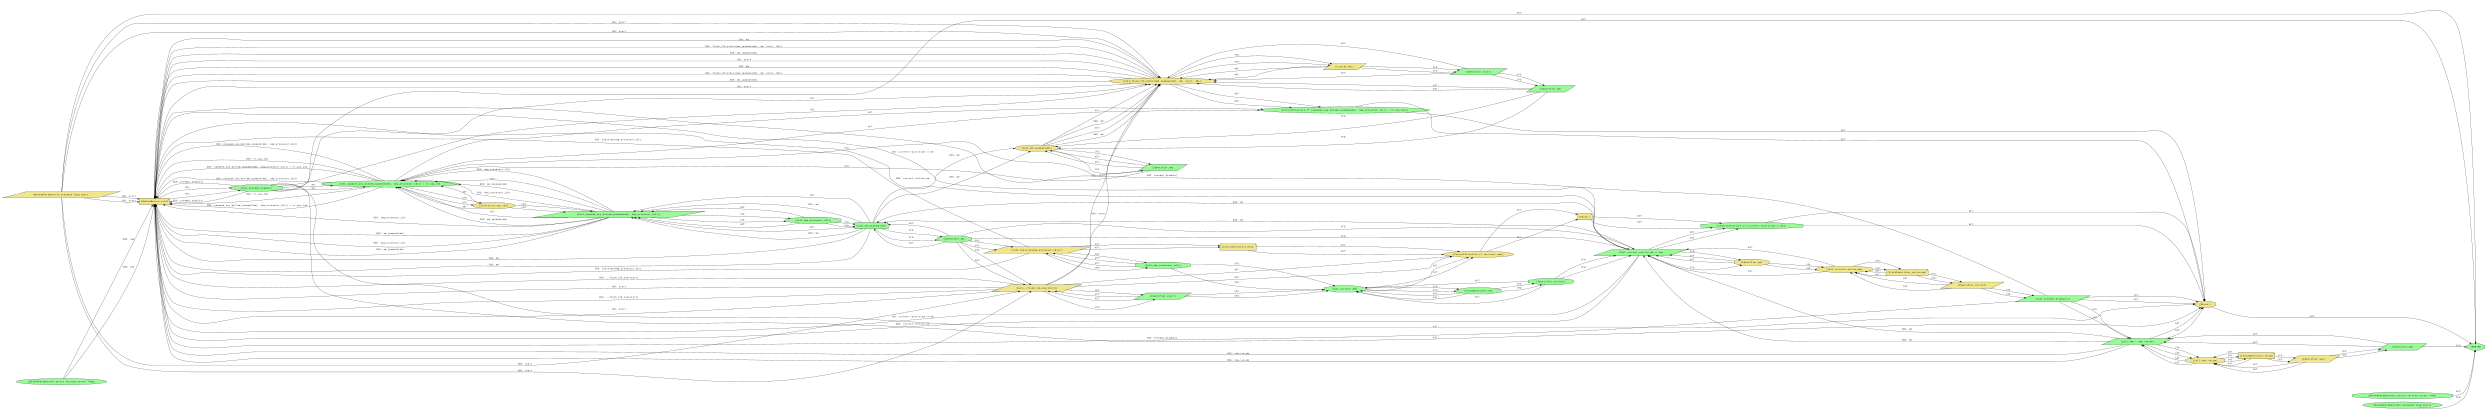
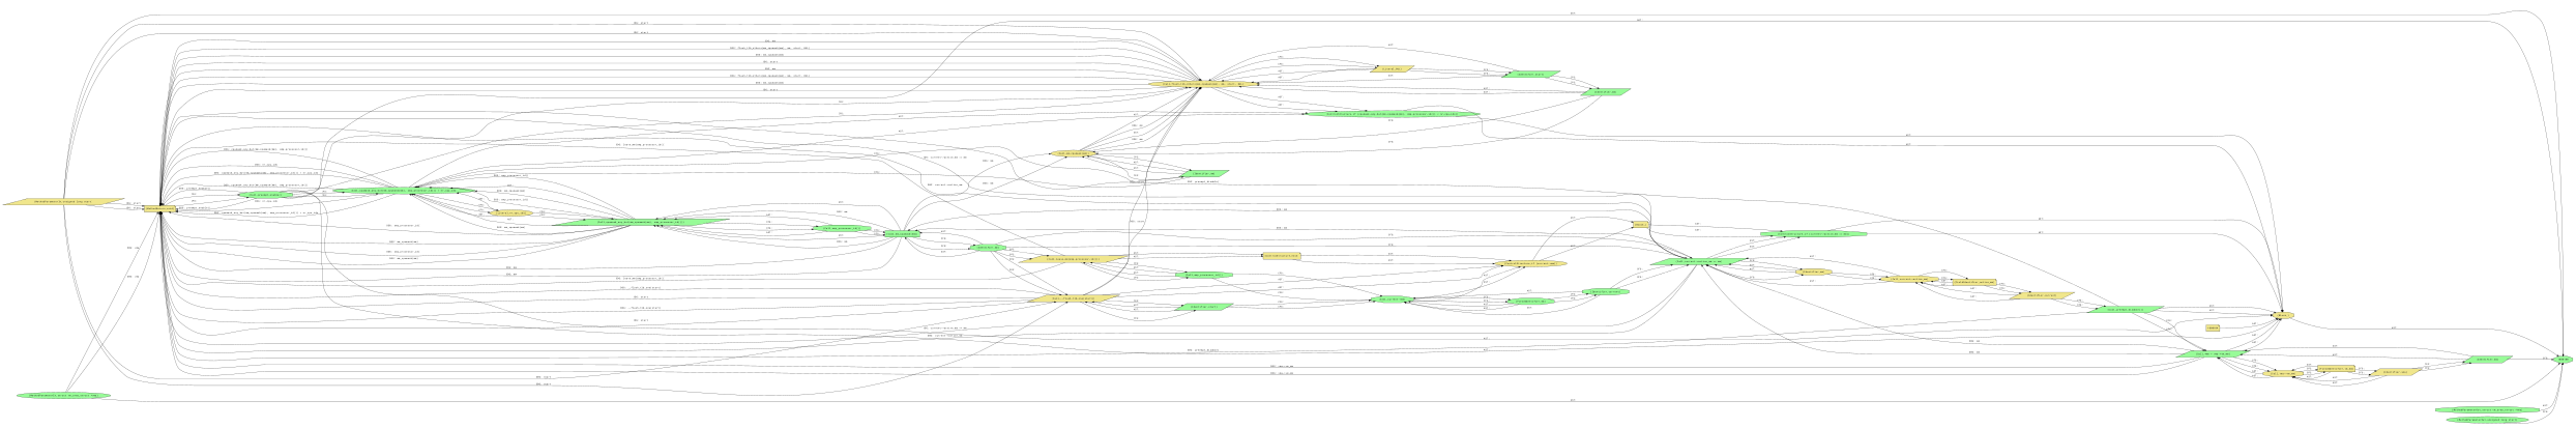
  digraph {
    fontname="Roboto Mono"
    rankdir=LR
    node [fillcolor=palegreen fontname="Roboto Mono" shape=parallelogram style=filled]
    edge [fontname="Roboto Mono"]
    n1 [fillcolor=khaki label="(MethodReturn,void)" shape=note]
    n2 [label="(Call,preempt_enable())" shape=octagon]
    1000100 [shape=octagon]
    n4 [fillcolor=khaki label="(Call,flush_tlb_others(mm_cpumask(mm), mm, start, 0UL))" shape=ellipse]
    n5 [fillcolor=khaki label="(Block,)" shape=octagon]
    n6 [label="(Call,cpumask_any_but(mm_cpumask(mm), smp_processor_id()) < nr_cpu_ids)" shape=ellipse]
    n7 [label="(MethodParameterIn,struct vm_area_struct *vma)" shape=ellipse]
    n8 [label="(MethodParameterOut,struct vm_area_struct *vma)" shape=octagon]
    n9 [fillcolor=khaki label="(MethodParameterIn,unsigned long start)"]
    n10 [fillcolor=khaki label="(Call,__flush_tlb_one(start))"]
    n11 [label="(ControlStructure,if (cpumask_any_but(mm_cpumask(mm), smp_processor_id()) < nr_cpu_ids))" shape=ellipse]
    n12 [fillcolor=khaki label="(Literal,0UL)"]
    n13 [fillcolor=khaki label="(ControlStructure,if (current->mm))" shape=ellipse]
    n14 [label="(Identifier,start)"]
    n15 [label="(MethodParameterOut,unsigned long start)" shape=ellipse]
    n16 [fillcolor=khaki label="(ControlStructure,else)" shape=note]
    n17 [fillcolor=khaki label="(Block,)" shape=note]
    n18 [label="(Call,smp_processor_id())" shape=octagon]
    n19 [fillcolor=khaki label="(Call,leave_mm(smp_processor_id()))"]
    n20 [label="(Call,current->mm)" shape=octagon]
    n21 [label="(FieldIdentifier,mm)" shape=octagon]
    n22 [label="(Call,mm_cpumask(mm))" shape=note]
    n23 [label="(Identifier,mm)" shape=octagon]
    n24 [label="(Call,cpumask_any_but(mm_cpumask(mm), smp_processor_id()))"]
    n25 [fillcolor=khaki label="(Call,mm_cpumask(mm))" shape=ellipse]
    n26 [label="(Call,current->active_mm == mm)"]
    n27 [label="(Call,smp_processor_id())" shape=octagon]
    n28 [label="(Identifier,mm)"]
    n29 [label="(ControlStructure,if (current->active_mm == mm))" shape=octagon]
    n30 [fillcolor=khaki label="(Identifier,mm)" shape=octagon]
    n31 [fillcolor=khaki label="(Literal,nr_cpu_ids)" shape=ellipse]
    n32 [label="(Identifier,start)"]
    n33 [label="(Identifier,mm)"]
    n34 [label="(Call,*mm = vma->vm_mm)"]
    n35 [fillcolor=khaki label="(Call,vma->vm_mm)" shape=octagon]
    n36 [fillcolor=khaki label="(FieldIdentifier,vm_mm)" shape=note]
    n37 [label="(Identifier,mm)"]
    n38 [fillcolor=khaki label="(Identifier,vma)"]
    n39 [label="(Call,preempt_disable())"]
    n40 [fillcolor=khaki label="(FieldIdentifier,active_mm)" shape=note]
    n41 [fillcolor=khaki label="(Call,current->active_mm)" shape=octagon]
    n42 [fillcolor=khaki label="(Identifier,current)"]
    n43 [label="(Identifier,current)" shape=octagon]
+   1000104 [fillcolor=khaki shape=note]
    n1 -> n2 [label="CFG: "]
    n1 -> n2 [label="CFG: "]
    n2 -> n1 [label="DDG: preempt_enable()"]
    n2 -> n1 [label="DDG: preempt_enable()"]
    n2 -> 1000100 [label="AST: "]
    n2 -> n4 [label="CFG: "]
    n2 -> n4 [label="CFG: "]
    n2 -> n5 [label="AST: "]
    n2 -> n5 [label="AST: "]
    n2 -> n6 [label="CFG: "]
    n2 -> n6 [label="CFG: "]
    n4 -> n1 [label="DDG: mm"]
    n4 -> n1 [label="DDG: flush_tlb_others(mm_cpumask(mm), mm, start, 0UL)"]
    n4 -> n1 [label="DDG: mm_cpumask(mm)"]
    n4 -> n1 [label="DDG: start"]
    n4 -> n1 [label="DDG: mm"]
    n4 -> n1 [label="DDG: flush_tlb_others(mm_cpumask(mm), mm, start, 0UL)"]
    n4 -> n1 [label="DDG: mm_cpumask(mm)"]
    n4 -> n1 [label="DDG: start"]
    n4 -> n11 [label="AST: "]
    n4 -> n11 [label="AST: "]
    n4 -> n12 [label="CFG: "]
    n4 -> n12 [label="CFG: "]
    n5 -> 1000100 [label="AST: "]
    n6 -> n1 [label="DDG: cpumask_any_but(mm_cpumask(mm), smp_processor_id())"]
    n6 -> n1 [label="DDG: nr_cpu_ids"]
    n6 -> n1 [label="DDG: cpumask_any_but(mm_cpumask(mm), smp_processor_id()) < nr_cpu_ids"]
    n6 -> n1 [label="DDG: cpumask_any_but(mm_cpumask(mm), smp_processor_id())"]
    n6 -> n1 [label="DDG: nr_cpu_ids"]
    n6 -> n1 [label="DDG: cpumask_any_but(mm_cpumask(mm), smp_processor_id()) < nr_cpu_ids"]
    n6 -> n11 [label="AST: "]
    n6 -> n11 [label="AST: "]
    n6 -> n31 [label="CFG: "]
    n6 -> n31 [label="CFG: "]
    n7 -> n1 [label="DDG: vma"]
    n7 -> n1 [label="DDG: vma"]
+   n7 -> 1000100 [label="AST: "]
    n8 -> 1000100 [label="AST: "]
    n9 -> n1 [label="DDG: start"]
    n9 -> n1 [label="DDG: start"]
    n9 -> 1000100 [label="AST: "]
    n9 -> n4 [label="DDG: start"]
    n9 -> n4 [label="DDG: start"]
    n9 -> n10 [label="DDG: start"]
    n9 -> n10 [label="DDG: start"]
    n10 -> n1 [label="DDG: __flush_tlb_one(start)"]
    n10 -> n1 [label="DDG: start"]
    n10 -> n1 [label="DDG: __flush_tlb_one(start)"]
    n10 -> n1 [label="DDG: start"]
    n10 -> n4 [label="DDG: start"]
    n10 -> n4 [label="DDG: start"]
    n10 -> n13 [label="AST: "]
    n10 -> n13 [label="AST: "]
    n10 -> n14 [label="CFG: "]
    n10 -> n14 [label="CFG: "]
    n11 -> n5 [label="AST: "]
    n11 -> n5 [label="AST: "]
    n12 -> n4 [label="AST: "]
    n12 -> n4 [label="AST: "]
    n12 -> n32 [label="CFG: "]
    n12 -> n32 [label="CFG: "]
    n13 -> n17 [label="AST: "]
    n13 -> n17 [label="AST: "]
    n14 -> n10 [label="AST: "]
    n14 -> n10 [label="AST: "]
    n14 -> n20 [label="CFG: "]
    n14 -> n20 [label="CFG: "]
    n15 -> 1000100 [label="CFG: "]
    n16 -> n13 [label="AST: "]
    n16 -> n13 [label="AST: "]
    n17 -> n29 [label="AST: "]
    n17 -> n29 [label="AST: "]
    n18 -> n19 [label="AST: "]
    n18 -> n19 [label="AST: "]
    n18 -> n20 [label="CFG: "]
    n18 -> n20 [label="CFG: "]
    n19 -> n1 [label="DDG: leave_mm(smp_processor_id())"]
    n19 -> n1 [label="DDG: leave_mm(smp_processor_id())"]
    n19 -> n16 [label="AST: "]
    n19 -> n16 [label="AST: "]
    n19 -> n18 [label="CFG: "]
    n19 -> n18 [label="CFG: "]
    n20 -> n13 [label="AST: "]
    n20 -> n13 [label="AST: "]
    n20 -> n21 [label="CFG: "]
    n20 -> n21 [label="CFG: "]
    n21 -> n20 [label="AST: "]
    n21 -> n20 [label="AST: "]
    n21 -> n43 [label="CFG: "]
    n21 -> n43 [label="CFG: "]
    n22 -> n1 [label="DDG: mm"]
    n22 -> n1 [label="DDG: mm"]
    n22 -> n23 [label="CFG: "]
    n22 -> n23 [label="CFG: "]
    n22 -> n24 [label="AST: "]
    n22 -> n24 [label="DDG: mm"]
    n22 -> n24 [label="AST: "]
    n22 -> n24 [label="DDG: mm"]
    n22 -> n25 [label="DDG: mm"]
    n22 -> n25 [label="DDG: mm"]
    n23 -> n10 [label="CFG: "]
    n23 -> n10 [label="CFG: "]
    n23 -> n19 [label="CFG: "]
    n23 -> n19 [label="CFG: "]
    n23 -> n22 [label="AST: "]
    n23 -> n22 [label="AST: "]
    n23 -> n26 [label="CFG: "]
    n23 -> n26 [label="CFG: "]
    n24 -> n1 [label="DDG: mm_cpumask(mm)"]
    n24 -> n1 [label="DDG: smp_processor_id()"]
    n24 -> n1 [label="DDG: mm_cpumask(mm)"]
    n24 -> n1 [label="DDG: smp_processor_id()"]
    n24 -> n6 [label="AST: "]
    n24 -> n6 [label="DDG: mm_cpumask(mm)"]
    n24 -> n6 [label="DDG: smp_processor_id()"]
    n24 -> n6 [label="AST: "]
    n24 -> n6 [label="DDG: mm_cpumask(mm)"]
    n24 -> n6 [label="DDG: smp_processor_id()"]
    n24 -> n27 [label="CFG: "]
    n24 -> n27 [label="CFG: "]
    n25 -> n4 [label="AST: "]
    n25 -> n4 [label="DDG: mm"]
    n25 -> n4 [label="AST: "]
    n25 -> n4 [label="DDG: mm"]
    n25 -> n28 [label="CFG: "]
    n25 -> n28 [label="CFG: "]
    n26 -> n1 [label="DDG: current->active_mm == mm"]
    n26 -> n1 [label="DDG: current->active_mm"]
    n26 -> n1 [label="DDG: current->active_mm == mm"]
    n26 -> n1 [label="DDG: current->active_mm"]
    n26 -> n22 [label="DDG: mm"]
    n26 -> n22 [label="DDG: mm"]
    n26 -> n29 [label="AST: "]
    n26 -> n29 [label="AST: "]
    n26 -> n30 [label="CFG: "]
    n26 -> n30 [label="CFG: "]
    n27 -> n22 [label="CFG: "]
    n27 -> n22 [label="CFG: "]
    n27 -> n24 [label="AST: "]
    n27 -> n24 [label="AST: "]
    n28 -> n6 [label="CFG: "]
    n28 -> n6 [label="CFG: "]
    n28 -> n25 [label="AST: "]
    n28 -> n25 [label="AST: "]
    n29 -> n5 [label="AST: "]
    n29 -> n5 [label="AST: "]
    n30 -> n26 [label="AST: "]
    n30 -> n26 [label="AST: "]
    n30 -> n41 [label="CFG: "]
    n30 -> n41 [label="CFG: "]
    n31 -> n6 [label="AST: "]
    n31 -> n6 [label="AST: "]
    n31 -> n24 [label="CFG: "]
    n31 -> n24 [label="CFG: "]
    n32 -> n4 [label="AST: "]
    n32 -> n4 [label="AST: "]
    n32 -> n33 [label="CFG: "]
    n32 -> n33 [label="CFG: "]
    n33 -> n4 [label="AST: "]
    n33 -> n4 [label="AST: "]
    n33 -> n25 [label="CFG: "]
    n33 -> n25 [label="CFG: "]
    n34 -> n1 [label="DDG: vma->vm_mm"]
    n34 -> n1 [label="DDG: vma->vm_mm"]
    n34 -> n5 [label="AST: "]
    n34 -> n5 [label="AST: "]
    n34 -> n26 [label="DDG: mm"]
    n34 -> n26 [label="DDG: mm"]
    n34 -> n35 [label="CFG: "]
    n34 -> n35 [label="CFG: "]
    n35 -> n34 [label="AST: "]
    n35 -> n34 [label="AST: "]
    n35 -> n36 [label="CFG: "]
    n35 -> n36 [label="CFG: "]
    n36 -> n35 [label="AST: "]
    n36 -> n35 [label="AST: "]
    n36 -> n38 [label="CFG: "]
    n36 -> n38 [label="CFG: "]
    n37 -> 1000100 [label="CFG: "]
    n37 -> n34 [label="AST: "]
    n37 -> n34 [label="AST: "]
    n38 -> n35 [label="AST: "]
    n38 -> n35 [label="AST: "]
    n38 -> n37 [label="CFG: "]
    n38 -> n37 [label="CFG: "]
    n39 -> n1 [label="DDG: preempt_disable()"]
    n39 -> n1 [label="DDG: preempt_disable()"]
    n39 -> n5 [label="AST: "]
    n39 -> n5 [label="AST: "]
    n39 -> n34 [label="CFG: "]
    n39 -> n34 [label="CFG: "]
    n40 -> n41 [label="AST: "]
    n40 -> n41 [label="AST: "]
    n40 -> n42 [label="CFG: "]
    n40 -> n42 [label="CFG: "]
    n41 -> n26 [label="AST: "]
    n41 -> n26 [label="AST: "]
    n41 -> n40 [label="CFG: "]
    n41 -> n40 [label="CFG: "]
    n42 -> n39 [label="CFG: "]
    n42 -> n39 [label="CFG: "]
    n42 -> n41 [label="AST: "]
    n42 -> n41 [label="AST: "]
    n43 -> n20 [label="AST: "]
    n43 -> n20 [label="AST: "]
    n43 -> n26 [label="CFG: "]
    n43 -> n26 [label="CFG: "]
+   1000104 -> n5 [label="AST: "]
  }
